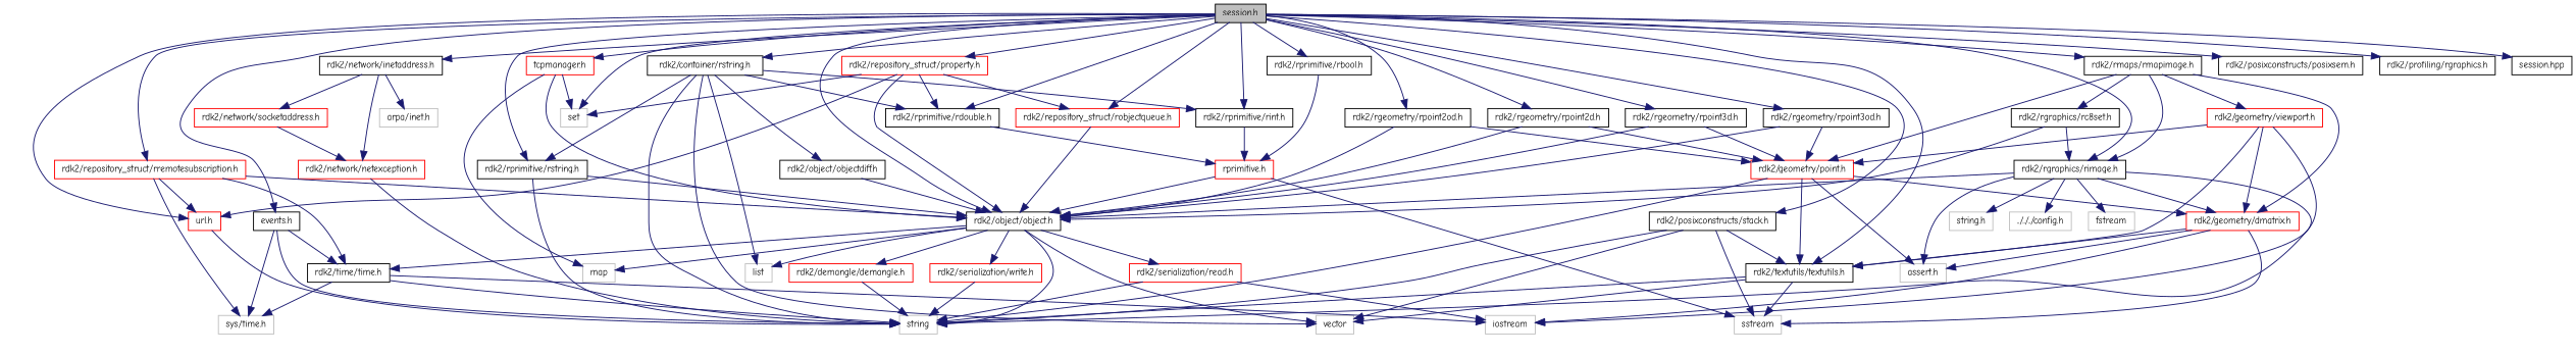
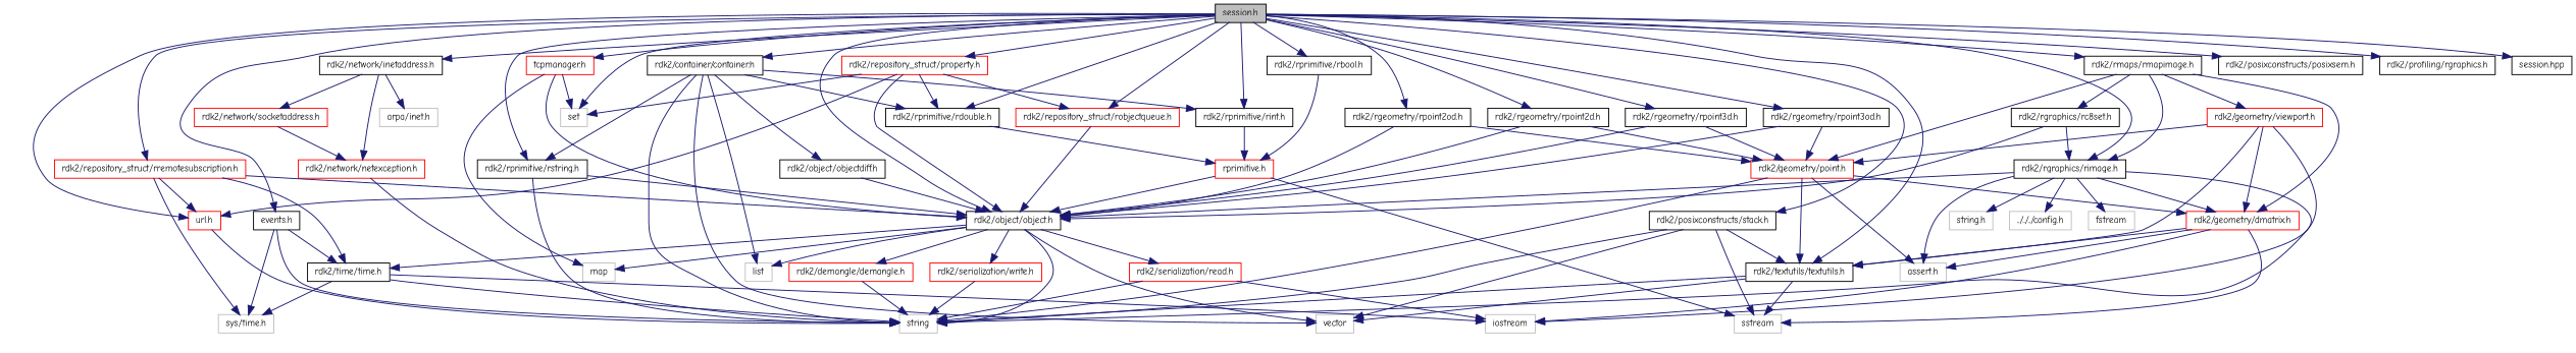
  digraph {
    fontname="Comic Neue"
    node [color=black fillcolor=white fontname="Comic Neue" fontsize=10 shape=record style=filled]
    edge [color=midnightblue fontname="Comic Neue" fontsize=10 labelfontname="FreeSans.ttf" labelfontsize=10 style=solid]
    n1 [fillcolor=grey75 fontcolor=black height=0.2 label="session.h" width=0.4]
    n2 [color=grey75 height=0.2 label=set width=0.4]
    n3 [height=0.2 label="rdk2/object/object.h" width=0.4]
    n4 [height=0.2 label="rdk2/network/inetaddress.h" width=0.4]
    n5 [height=0.2 label="rdk2/posixconstructs/posixsem.h" width=0.4]
    n6 [height=0.2 label="rdk2/profiling/rgraphics.h" width=0.4]
    n7 [height=0.2 label="rdk2/rprimitive/rint.h" width=0.4]
    n8 [height=0.2 label="rdk2/rprimitive/rstring.h" width=0.4]
    n9 [height=0.2 label="rdk2/rprimitive/rdouble.h" width=0.4]
    n10 [height=0.2 label="rdk2/rprimitive/rbool.h" width=0.4]
-   n11 [height=0.2 label="rdk2/container/rstring.h" width=0.4]
+   n11 [height=0.2 label="rdk2/container/container.h" width=0.4]
    n12 [height=0.2 label="rdk2/rgeometry/rpoint2od.h" width=0.4]
    n13 [height=0.2 label="rdk2/textutils/textutils.h" width=0.4]
    n14 [height=0.2 label="rdk2/rgeometry/rpoint2d.h" width=0.4]
    n15 [height=0.2 label="rdk2/rgeometry/rpoint3d.h" width=0.4]
    n16 [height=0.2 label="rdk2/rgeometry/rpoint3od.h" width=0.4]
    n17 [height=0.2 label="rdk2/rgraphics/rimage.h" width=0.4]
    n18 [height=0.2 label="rdk2/rmaps/rmapimage.h" width=0.4]
    n19 [height=0.2 label="rdk2/posixconstructs/stack.h" width=0.4]
    n20 [color=red height=0.2 label="rdk2/repository_struct/rremotesubscription.h" width=0.4]
    n21 [color=red height=0.2 label="url.h" width=0.4]
    n22 [color=red height=0.2 label="rdk2/repository_struct/property.h" width=0.4]
    n23 [color=red height=0.2 label="rdk2/repository_struct/robjectqueue.h" width=0.4]
    n24 [height=0.2 label="events.h" width=0.4]
    n25 [color=red height=0.2 label="tcpmanager.h" width=0.4]
    n26 [height=0.2 label="session.hpp" width=0.4]
    n27 [color=grey75 height=0.2 label=list width=0.4]
    n28 [color=grey75 height=0.2 label=vector width=0.4]
    n29 [color=grey75 height=0.2 label=map width=0.4]
    n30 [color=grey75 height=0.2 label=string width=0.4]
    n31 [color=red height=0.2 label="rdk2/demangle/demangle.h" width=0.4]
    n32 [color=red height=0.2 label="rdk2/serialization/read.h" width=0.4]
    n33 [color=red height=0.2 label="rdk2/serialization/write.h" width=0.4]
    n34 [height=0.2 label="rdk2/time/time.h" width=0.4]
    n35 [color=grey75 height=0.2 label="arpa/inet.h" width=0.4]
    n36 [color=red height=0.2 label="rdk2/network/socketaddress.h" width=0.4]
    n37 [color=red height=0.2 label="rdk2/network/netexception.h" width=0.4]
    n38 [color=red height=0.2 label="rprimitive.h" width=0.4]
    n39 [height=0.2 label="rdk2/object/objectdiff.h" width=0.4]
    n40 [color=red height=0.2 label="rdk2/geometry/point.h" width=0.4]
    n41 [color=grey75 height=0.2 label=sstream width=0.4]
    n42 [color=grey75 height=0.2 label=iostream width=0.4]
    n43 [color=grey75 height=0.2 label="assert.h" width=0.4]
    n44 [color=grey75 height=0.2 label=fstream width=0.4]
    n45 [color=grey75 height=0.2 label="string.h" width=0.4]
    n46 [color=red height=0.2 label="rdk2/geometry/dmatrix.h" width=0.4]
    n47 [color=grey75 height=0.2 label="../../../config.h" width=0.4]
    n48 [color=red height=0.2 label="rdk2/geometry/viewport.h" width=0.4]
    n49 [height=0.2 label="rdk2/rgraphics/rc8set.h" width=0.4]
    n50 [color=grey75 height=0.2 label="sys/time.h" width=0.4]
    n1 -> n2
    n1 -> n3
    n1 -> n4
    n1 -> n5
    n1 -> n6
    n1 -> n7
    n1 -> n8
    n1 -> n9
    n1 -> n10
    n1 -> n11
    n1 -> n12
    n1 -> n13
    n1 -> n14
    n1 -> n15
    n1 -> n16
    n1 -> n17
    n1 -> n18
    n1 -> n19
    n1 -> n20
    n1 -> n21
    n1 -> n22
    n1 -> n23
    n1 -> n24
    n1 -> n25
    n1 -> n26
    n3 -> n27
    n3 -> n28
    n3 -> n29
    n3 -> n30
    n3 -> n31
    n3 -> n32
    n3 -> n33
    n3 -> n34
    n4 -> n35
    n4 -> n36
    n4 -> n37
    n7 -> n38
    n8 -> n3
    n8 -> n30
    n9 -> n38
    n10 -> n38
    n11 -> n7
    n11 -> n8
    n11 -> n9
    n11 -> n27
    n11 -> n28
    n11 -> n30
    n11 -> n39
    n12 -> n3
    n12 -> n40
    n13 -> n28
    n13 -> n30
    n13 -> n41
    n14 -> n3
    n14 -> n40
    n15 -> n3
    n15 -> n40
    n16 -> n3
    n16 -> n40
    n17 -> n3
    n17 -> n42
    n17 -> n43
    n17 -> n44
    n17 -> n45
    n17 -> n46
    n17 -> n47
    n18 -> n17
    n18 -> n40
    n18 -> n46
    n18 -> n48
    n18 -> n49
    n19 -> n13
    n19 -> n28
    n19 -> n30
    n19 -> n41
    n20 -> n3
    n20 -> n21
    n20 -> n34
    n20 -> n50
    n21 -> n30
    n22 -> n2
    n22 -> n3
    n22 -> n9
    n22 -> n21
    n22 -> n23
    n23 -> n3
    n24 -> n30
    n24 -> n34
    n24 -> n50
    n25 -> n2
    n25 -> n3
    n25 -> n29
    n31 -> n30
    n32 -> n30
    n32 -> n42
    n33 -> n30
    n34 -> n30
    n34 -> n42
    n34 -> n50
    n36 -> n37
    n37 -> n30
    n38 -> n3
    n38 -> n41
    n39 -> n3
    n40 -> n13
    n40 -> n30
    n40 -> n43
    n40 -> n46
    n46 -> n13
    n46 -> n41
    n46 -> n42
    n46 -> n43
    n48 -> n13
    n48 -> n30
    n48 -> n40
    n48 -> n46
    n49 -> n3
    n49 -> n17
  }
